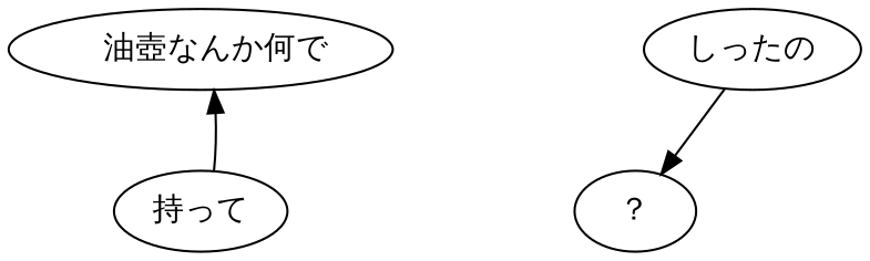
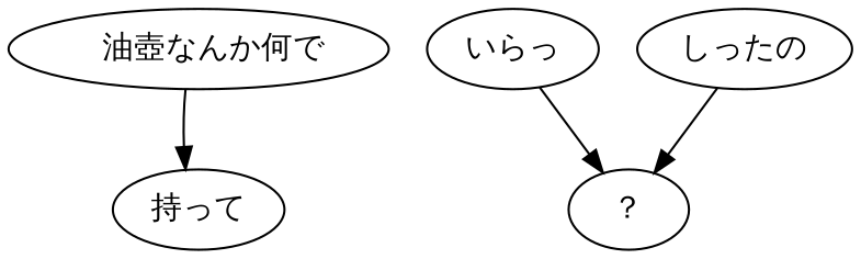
  digraph {
    n1 [label="　油壺なんか何で"]
    n2 [label="持って"]
+   n3 [label="いらっ"]
    n4 [label="？"]
    n5 [label="しったの"]
-   n2 -> n1
+   n1 -> n2
+   n3 -> n4
    n5 -> n4
  }
